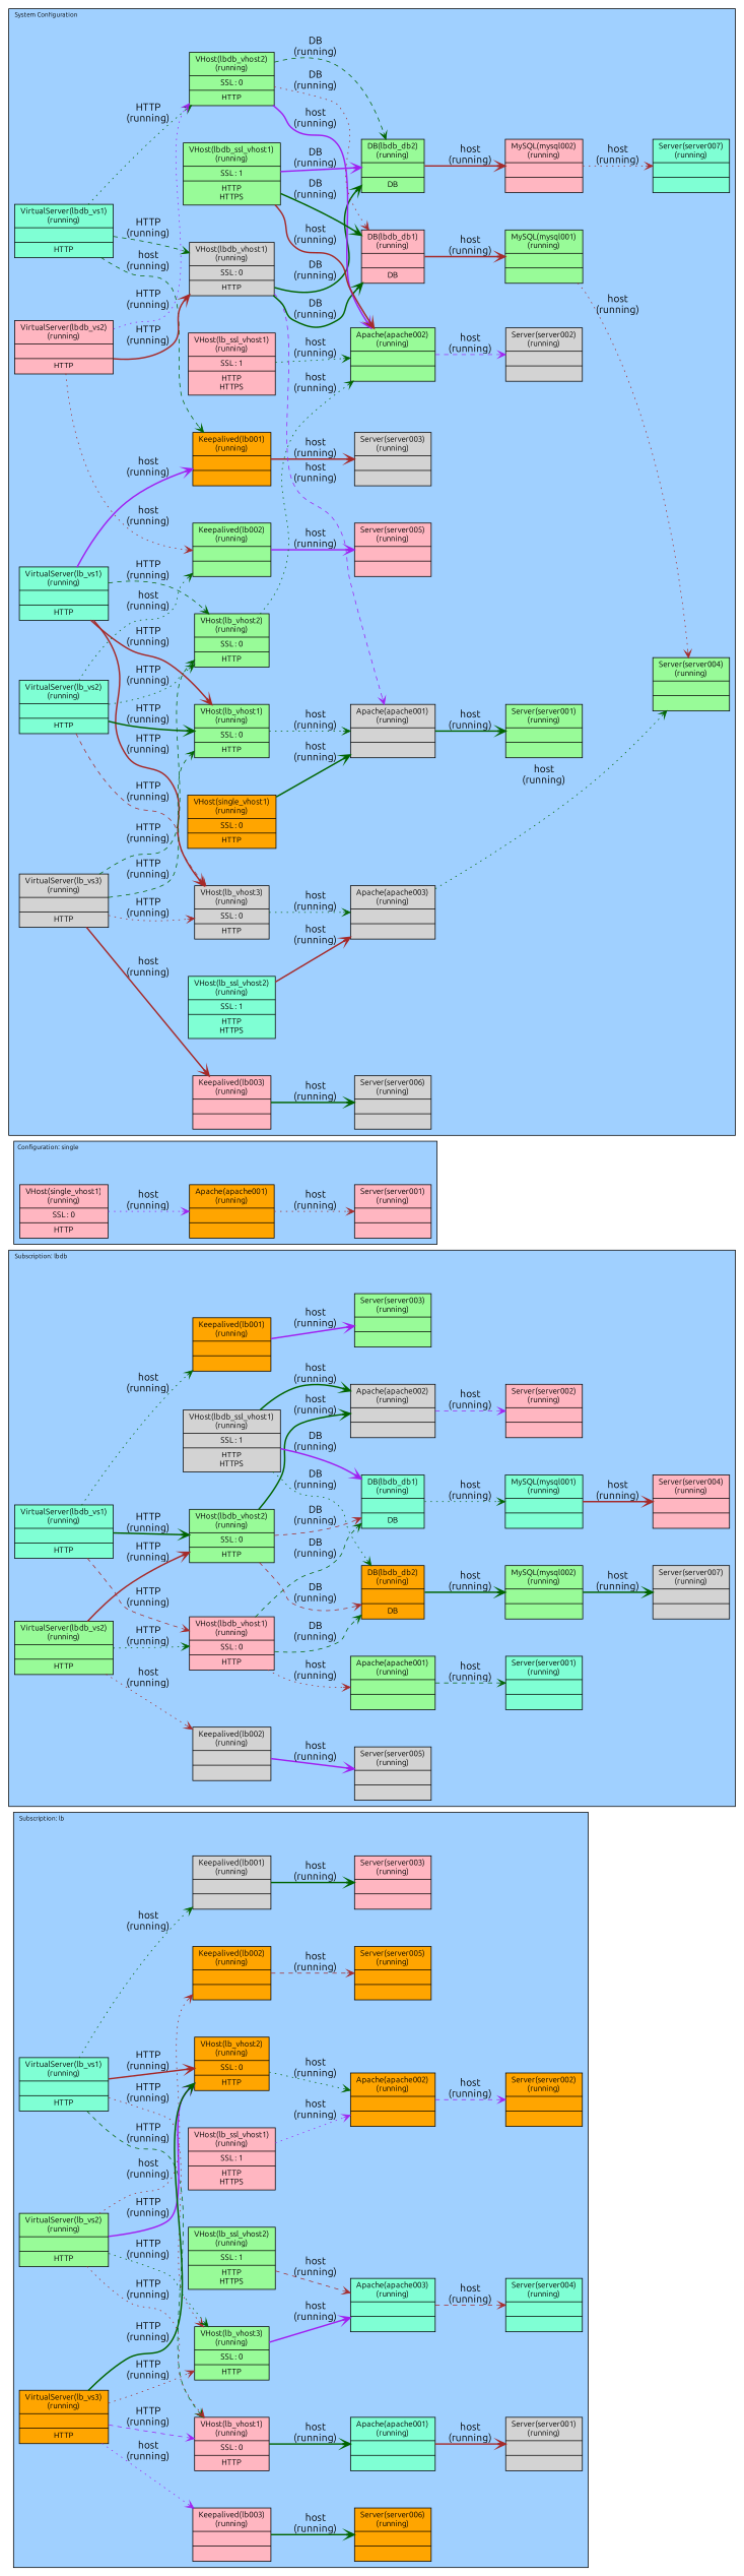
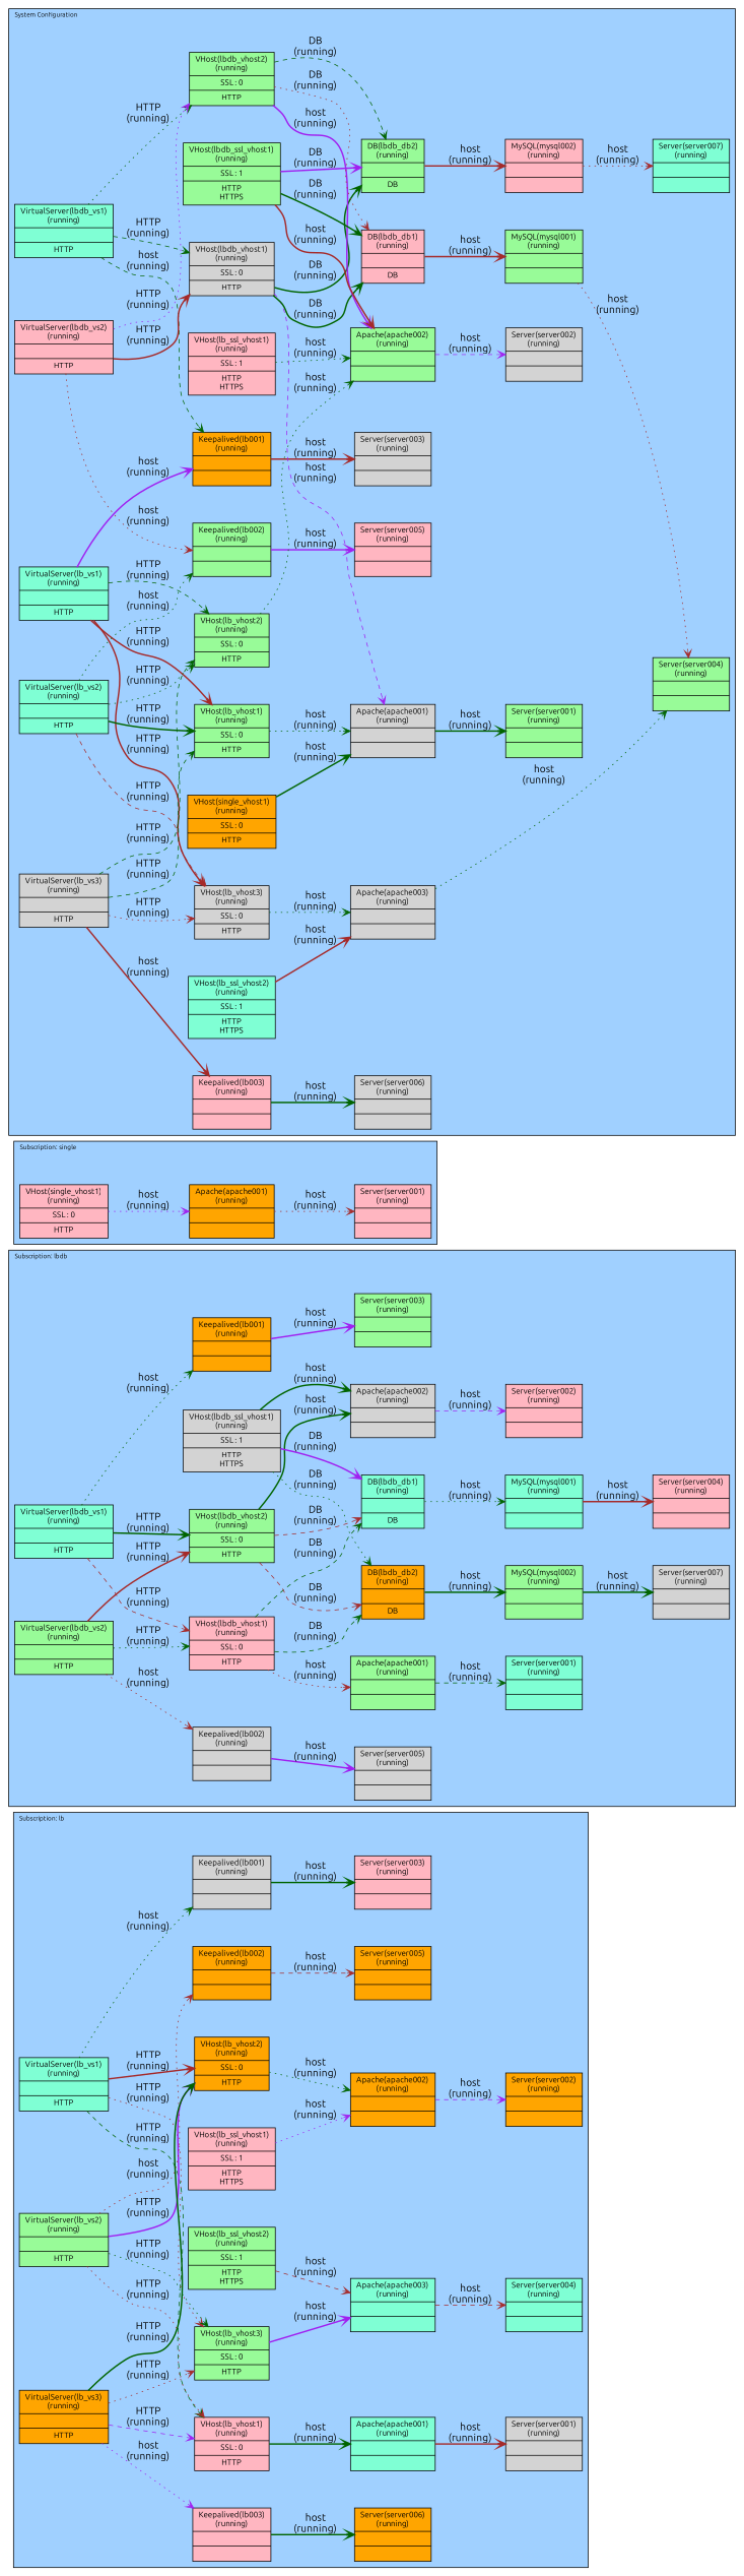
  digraph {
    rankdir=LR
    style=filled
    fontname=Ubuntu
    node [fillcolor=palegreen fontsize=11 shape=record style=filled fontname=Ubuntu]
    edge [arrowhead=open color="#000000" fontcolor="#000000" style=invis fontname=Ubuntu]
    n1 [fillcolor=aquamarine label="Apache(apache001)\n(running) |  | "]
    n2 [fillcolor=lightgrey label="Server(server001)\n(running) |  | "]
    n3 [fillcolor=orange label="Apache(apache002)\n(running) |  | "]
    n4 [fillcolor=orange label="Server(server002)\n(running) |  | "]
    n5 [fillcolor=aquamarine label="Apache(apache003)\n(running) |  | "]
    n6 [fillcolor=aquamarine label="Server(server004)\n(running) |  | "]
    n7 [fillcolor=lightpink label="VHost(lb_vhost1)\n(running) | SSL : 0\n | HTTP"]
    n8 [fillcolor=orange label="VHost(lb_vhost2)\n(running) | SSL : 0\n | HTTP"]
    n9 [fillcolor=lightpink label="VHost(lb_ssl_vhost1)\n(running) | SSL : 1\n | HTTP\nHTTPS"]
    n10 [label="VHost(lb_vhost3)\n(running) | SSL : 0\n | HTTP"]
    n11 [label="VHost(lb_ssl_vhost2)\n(running) | SSL : 1\n | HTTP\nHTTPS"]
    n12 [fillcolor=lightgrey label="Keepalived(lb001)\n(running) |  | "]
    n13 [fillcolor=lightpink label="Server(server003)\n(running) |  | "]
    n14 [fillcolor=orange label="Keepalived(lb002)\n(running) |  | "]
    n15 [fillcolor=orange label="Server(server005)\n(running) |  | "]
    n16 [fillcolor=lightpink label="Keepalived(lb003)\n(running) |  | "]
    n17 [fillcolor=orange label="Server(server006)\n(running) |  | "]
    n18 [fillcolor=aquamarine label="VirtualServer(lb_vs1)\n(running) |  | HTTP"]
    n19 [label="VirtualServer(lb_vs2)\n(running) |  | HTTP"]
    n20 [fillcolor=orange label="VirtualServer(lb_vs3)\n(running) |  | HTTP"]
    n21 [label="Apache(apache001)\n(running) |  | "]
    n22 [fillcolor=aquamarine label="Server(server001)\n(running) |  | "]
    n23 [fillcolor=lightgrey label="Apache(apache002)\n(running) |  | "]
    n24 [fillcolor=lightpink label="Server(server002)\n(running) |  | "]
    n25 [fillcolor=aquamarine label="MySQL(mysql001)\n(running) |  | "]
    n26 [fillcolor=lightpink label="Server(server004)\n(running) |  | "]
    n27 [label="MySQL(mysql002)\n(running) |  | "]
    n28 [fillcolor=lightgrey label="Server(server007)\n(running) |  | "]
    n29 [fillcolor=lightpink label="VHost(lbdb_vhost1)\n(running) | SSL : 0\n | HTTP"]
    n30 [label="VHost(lbdb_vhost2)\n(running) | SSL : 0\n | HTTP"]
    n31 [fillcolor=lightgrey label="VHost(lbdb_ssl_vhost1)\n(running) | SSL : 1\n | HTTP\nHTTPS"]
    n32 [fillcolor=aquamarine label="DB(lbdb_db1)\n(running) |  | DB"]
    n33 [fillcolor=orange label="DB(lbdb_db2)\n(running) |  | DB"]
    n34 [fillcolor=orange label="Keepalived(lb001)\n(running) |  | "]
    n35 [label="Server(server003)\n(running) |  | "]
    n36 [fillcolor=lightgrey label="Keepalived(lb002)\n(running) |  | "]
    n37 [fillcolor=lightgrey label="Server(server005)\n(running) |  | "]
    n38 [fillcolor=aquamarine label="VirtualServer(lbdb_vs1)\n(running) |  | HTTP"]
    n39 [label="VirtualServer(lbdb_vs2)\n(running) |  | HTTP"]
    n40 [fillcolor=orange label="Apache(apache001)\n(running) |  | "]
    n41 [fillcolor=lightpink label="Server(server001)\n(running) |  | "]
    n42 [fillcolor=lightpink label="VHost(single_vhost1)\n(running) | SSL : 0\n | HTTP"]
    n43 [label="Server(server001)\n(running) |  | "]
    n44 [fillcolor=lightgrey label="Apache(apache001)\n(running) |  | "]
    n45 [fillcolor=lightgrey label="Server(server002)\n(running) |  | "]
    n46 [label="Apache(apache002)\n(running) |  | "]
    n47 [label="Server(server004)\n(running) |  | "]
    n48 [fillcolor=lightgrey label="Apache(apache003)\n(running) |  | "]
    n49 [fillcolor=lightgrey label="Server(server003)\n(running) |  | "]
    n50 [fillcolor=orange label="Keepalived(lb001)\n(running) |  | "]
    n51 [fillcolor=lightpink label="Server(server005)\n(running) |  | "]
    n52 [label="Keepalived(lb002)\n(running) |  | "]
    n53 [fillcolor=lightgrey label="Server(server006)\n(running) |  | "]
    n54 [fillcolor=lightpink label="Keepalived(lb003)\n(running) |  | "]
    n55 [label="MySQL(mysql001)\n(running) |  | "]
    n56 [fillcolor=aquamarine label="Server(server007)\n(running) |  | "]
    n57 [fillcolor=lightpink label="MySQL(mysql002)\n(running) |  | "]
    n58 [label="VHost(lb_vhost1)\n(running) | SSL : 0\n | HTTP"]
    n59 [label="VHost(lb_vhost2)\n(running) | SSL : 0\n | HTTP"]
    n60 [fillcolor=lightpink label="VHost(lb_ssl_vhost1)\n(running) | SSL : 1\n | HTTP\nHTTPS"]
    n61 [fillcolor=lightgrey label="VHost(lb_vhost3)\n(running) | SSL : 0\n | HTTP"]
    n62 [fillcolor=aquamarine label="VHost(lb_ssl_vhost2)\n(running) | SSL : 1\n | HTTP\nHTTPS"]
    n63 [fillcolor=aquamarine label="VirtualServer(lb_vs1)\n(running) |  | HTTP"]
    n64 [fillcolor=aquamarine label="VirtualServer(lb_vs2)\n(running) |  | HTTP"]
    n65 [fillcolor=lightgrey label="VirtualServer(lb_vs3)\n(running) |  | HTTP"]
    n66 [fillcolor=lightgrey label="VHost(lbdb_vhost1)\n(running) | SSL : 0\n | HTTP"]
    n67 [label="VHost(lbdb_vhost2)\n(running) | SSL : 0\n | HTTP"]
    n68 [label="VHost(lbdb_ssl_vhost1)\n(running) | SSL : 1\n | HTTP\nHTTPS"]
    n69 [fillcolor=lightpink label="DB(lbdb_db1)\n(running) |  | DB"]
    n70 [label="DB(lbdb_db2)\n(running) |  | DB"]
    n71 [fillcolor=aquamarine label="VirtualServer(lbdb_vs1)\n(running) |  | HTTP"]
    n72 [fillcolor=lightpink label="VirtualServer(lbdb_vs2)\n(running) |  | HTTP"]
    n73 [fillcolor=orange label="VHost(single_vhost1)\n(running) | SSL : 0\n | HTTP"]
    subgraph cluster_1 {
      color="#000000"
      fillcolor="#a0d0ff"
      fontcolor="#000000"
      fontsize=8.8
      label="Subscription: lb"
      labeljust=l
      labelloc=top
      n1
      n2
      n3
      n4
      n5
      n6
      n7
      n8
      n9
      n10
      n11
      n12
      n13
      n14
      n15
      n16
      n17
      n18
      n19
      n20
    }
    subgraph cluster_2 {
      color="#000000"
      fillcolor="#a0d0ff"
      fontcolor="#000000"
      fontsize=8.8
      label="Subscription: lbdb"
      labeljust=l
      labelloc=top
      n21
      n22
      n23
      n24
      n25
      n26
      n27
      n28
      n29
      n30
      n31
      n32
      n33
      n34
      n35
      n36
      n37
      n38
      n39
    }
    subgraph cluster_3 {
      color="#000000"
      fillcolor="#a0d0ff"
      fontcolor="#000000"
      fontsize=8.8
-     label="Configuration: single"
+     label="Subscription: single"
      labeljust=l
      labelloc=top
      n40
      n41
      n42
    }
    subgraph cluster_4 {
      color="#000000"
      fillcolor="#a0d0ff"
      fontcolor="#000000"
      fontsize=8.8
      label="System Configuration"
      labeljust=l
      labelloc=top
      n43
      n44
      n45
      n46
      n47
      n48
      n49
      n50
      n51
      n52
      n53
      n54
      n55
      n56
      n57
      n58
      n59
      n60
      n61
      n62
      n63
      n64
      n65
      n66
      n67
      n68
      n69
      n70
      n71
      n72
      n73
    }
    n1 -> n1 [label=forced_edge]
    n1 -> n2 [color=brown label="host\n(running)" style=bold]
    n2 -> n2 [label=forced_edge]
    n3 -> n3 [label=forced_edge]
    n3 -> n4 [color=purple label="host\n(running)" style=dashed]
    n4 -> n4 [label=forced_edge]
    n5 -> n5 [label=forced_edge]
    n5 -> n6 [color=brown label="host\n(running)" style=dashed]
    n6 -> n6 [label=forced_edge]
    n7 -> n1 [color=darkgreen label="host\n(running)" style=bold]
    n7 -> n7 [label=forced_edge]
    n8 -> n3 [color=darkgreen label="host\n(running)" style=dotted]
    n8 -> n8 [label=forced_edge]
    n9 -> n3 [color=purple label="host\n(running)" style=dotted]
    n9 -> n9 [label=forced_edge]
    n10 -> n5 [color=purple label="host\n(running)" style=bold]
    n10 -> n10 [label=forced_edge]
    n11 -> n5 [color=brown label="host\n(running)" style=dashed]
    n11 -> n11 [label=forced_edge]
    n12 -> n12 [label=forced_edge]
    n12 -> n13 [color=darkgreen label="host\n(running)" style=bold]
    n13 -> n13 [label=forced_edge]
    n14 -> n14 [label=forced_edge]
    n14 -> n15 [color=brown label="host\n(running)" style=dashed]
    n15 -> n15 [label=forced_edge]
    n16 -> n16 [label=forced_edge]
    n16 -> n17 [color=darkgreen label="host\n(running)" style=bold]
    n17 -> n17 [label=forced_edge]
    n18 -> n7 [color=darkgreen label="HTTP\n(running)" style=dashed]
    n18 -> n8 [color=brown label="HTTP\n(running)" style=bold]
    n18 -> n10 [color=brown label="HTTP\n(running)" style=dotted]
    n18 -> n12 [color=darkgreen label="host\n(running)" style=dotted]
    n18 -> n18 [label=forced_edge]
    n19 -> n7 [color=brown label="HTTP\n(running)" style=dotted]
    n19 -> n8 [color=purple label="HTTP\n(running)" style=bold]
    n19 -> n10 [color=darkgreen label="HTTP\n(running)" style=dotted]
    n19 -> n14 [color=brown label="host\n(running)" style=dotted]
    n19 -> n19 [label=forced_edge]
    n20 -> n7 [color=purple label="HTTP\n(running)" style=dashed]
    n20 -> n8 [color=darkgreen label="HTTP\n(running)" style=bold]
    n20 -> n10 [color=brown label="HTTP\n(running)" style=dotted]
    n20 -> n16 [color=purple label="host\n(running)" style=dotted]
    n20 -> n20 [label=forced_edge]
    n21 -> n21 [label=forced_edge]
    n21 -> n22 [color=darkgreen label="host\n(running)" style=dashed]
    n22 -> n22 [label=forced_edge]
    n23 -> n23 [label=forced_edge]
    n23 -> n24 [color=purple label="host\n(running)" style=dashed]
    n24 -> n24 [label=forced_edge]
    n25 -> n25 [label=forced_edge]
    n25 -> n26 [color=brown label="host\n(running)" style=bold]
    n26 -> n26 [label=forced_edge]
    n27 -> n27 [label=forced_edge]
    n27 -> n28 [color=darkgreen label="host\n(running)" style=bold]
    n28 -> n28 [label=forced_edge]
    n29 -> n21 [color=brown label="host\n(running)" style=dotted]
    n29 -> n29 [label=forced_edge]
    n29 -> n32 [color=darkgreen label="DB\n(running)" style=dashed]
    n29 -> n33 [color=darkgreen label="DB\n(running)" style=dashed]
    n30 -> n23 [color=darkgreen label="host\n(running)" style=bold]
    n30 -> n30 [label=forced_edge]
    n30 -> n32 [color=brown label="DB\n(running)" style=dashed]
    n30 -> n33 [color=brown label="DB\n(running)" style=dashed]
    n31 -> n23 [color=darkgreen label="host\n(running)" style=bold]
    n31 -> n31 [label=forced_edge]
    n31 -> n32 [color=purple label="DB\n(running)" style=bold]
    n31 -> n33 [color=darkgreen label="DB\n(running)" style=dotted]
    n32 -> n25 [color=darkgreen label="host\n(running)" style=dotted]
    n32 -> n32 [label=forced_edge]
    n33 -> n27 [color=darkgreen label="host\n(running)" style=bold]
    n33 -> n33 [label=forced_edge]
    n34 -> n34 [label=forced_edge]
    n34 -> n35 [color=purple label="host\n(running)" style=bold]
    n35 -> n35 [label=forced_edge]
    n36 -> n36 [label=forced_edge]
    n36 -> n37 [color=purple label="host\n(running)" style=bold]
    n37 -> n37 [label=forced_edge]
    n38 -> n29 [color=brown label="HTTP\n(running)" style=dashed]
    n38 -> n30 [color=darkgreen label="HTTP\n(running)" style=bold]
    n38 -> n34 [color=darkgreen label="host\n(running)" style=dotted]
    n38 -> n38 [label=forced_edge]
    n39 -> n29 [color=darkgreen label="HTTP\n(running)" style=dotted]
    n39 -> n30 [color=brown label="HTTP\n(running)" style=bold]
    n39 -> n36 [color=brown label="host\n(running)" style=dotted]
    n39 -> n39 [label=forced_edge]
    n40 -> n40 [label=forced_edge]
    n40 -> n41 [color=brown label="host\n(running)" style=dotted]
    n41 -> n41 [label=forced_edge]
    n42 -> n40 [color=purple label="host\n(running)" style=dotted]
    n42 -> n42 [label=forced_edge]
    n43 -> n43 [label=forced_edge]
    n44 -> n43 [color=darkgreen label="host\n(running)" style=bold]
    n44 -> n44 [label=forced_edge]
    n45 -> n45 [label=forced_edge]
    n46 -> n45 [color=purple label="host\n(running)" style=dashed]
    n46 -> n46 [label=forced_edge]
    n47 -> n47 [label=forced_edge]
    n48 -> n47 [color=darkgreen label="host\n(running)" style=dotted]
    n48 -> n48 [label=forced_edge]
    n49 -> n49 [label=forced_edge]
    n50 -> n49 [color=brown label="host\n(running)" style=bold]
    n50 -> n50 [label=forced_edge]
    n51 -> n51 [label=forced_edge]
    n52 -> n51 [color=purple label="host\n(running)" style=bold]
    n52 -> n52 [label=forced_edge]
    n53 -> n53 [label=forced_edge]
    n54 -> n53 [color=darkgreen label="host\n(running)" style=bold]
    n54 -> n54 [label=forced_edge]
    n55 -> n47 [color=brown label="host\n(running)" style=dotted]
    n55 -> n55 [label=forced_edge]
    n56 -> n56 [label=forced_edge]
    n57 -> n56 [color=brown label="host\n(running)" style=dotted]
    n57 -> n57 [label=forced_edge]
    n58 -> n44 [color=darkgreen label="host\n(running)" style=dotted]
    n58 -> n58 [label=forced_edge]
    n59 -> n46 [color=darkgreen label="host\n(running)" style=dotted]
    n59 -> n59 [label=forced_edge]
    n60 -> n46 [color=darkgreen label="host\n(running)" style=dotted]
    n60 -> n60 [label=forced_edge]
    n61 -> n48 [color=darkgreen label="host\n(running)" style=dotted]
    n61 -> n61 [label=forced_edge]
    n62 -> n48 [color=brown label="host\n(running)" style=bold]
    n62 -> n62 [label=forced_edge]
    n63 -> n50 [color=purple label="host\n(running)" style=bold]
    n63 -> n58 [color=brown label="HTTP\n(running)" style=bold]
    n63 -> n59 [color=darkgreen label="HTTP\n(running)" style=dashed]
    n63 -> n61 [color=brown label="HTTP\n(running)" style=bold]
    n63 -> n63 [label=forced_edge]
    n64 -> n52 [color=darkgreen label="host\n(running)" style=dotted]
    n64 -> n58 [color=darkgreen label="HTTP\n(running)" style=bold]
    n64 -> n59 [color=darkgreen label="HTTP\n(running)" style=dotted]
    n64 -> n61 [color=brown label="HTTP\n(running)" style=dashed]
    n64 -> n64 [label=forced_edge]
    n65 -> n54 [color=brown label="host\n(running)" style=bold]
    n65 -> n58 [color=darkgreen label="HTTP\n(running)" style=dashed]
    n65 -> n59 [color=darkgreen label="HTTP\n(running)" style=dashed]
    n65 -> n61 [color=brown label="HTTP\n(running)" style=dotted]
    n65 -> n65 [label=forced_edge]
    n66 -> n44 [color=purple label="host\n(running)" style=dashed]
    n66 -> n66 [label=forced_edge]
    n66 -> n69 [color=darkgreen label="DB\n(running)" style=bold]
    n66 -> n70 [color=darkgreen label="DB\n(running)" style=bold]
    n67 -> n46 [color=purple label="host\n(running)" style=bold]
    n67 -> n67 [label=forced_edge]
    n67 -> n69 [color=brown label="DB\n(running)" style=dotted]
    n67 -> n70 [color=darkgreen label="DB\n(running)" style=dashed]
    n68 -> n46 [color=brown label="host\n(running)" style=bold]
    n68 -> n68 [label=forced_edge]
    n68 -> n69 [color=darkgreen label="DB\n(running)" style=bold]
    n68 -> n70 [color=purple label="DB\n(running)" style=bold]
    n69 -> n55 [color=brown label="host\n(running)" style=bold]
    n69 -> n69 [label=forced_edge]
    n70 -> n57 [color=brown label="host\n(running)" style=bold]
    n70 -> n70 [label=forced_edge]
    n71 -> n50 [color=darkgreen label="host\n(running)" style=dashed]
    n71 -> n66 [color=darkgreen label="HTTP\n(running)" style=dashed]
    n71 -> n67 [color=darkgreen label="HTTP\n(running)" style=dotted]
    n71 -> n71 [label=forced_edge]
    n72 -> n52 [color=brown label="host\n(running)" style=dotted]
    n72 -> n66 [color=brown label="HTTP\n(running)" style=bold]
    n72 -> n67 [color=purple label="HTTP\n(running)" style=dotted]
    n72 -> n72 [label=forced_edge]
    n73 -> n44 [color=darkgreen label="host\n(running)" style=bold]
    n73 -> n73 [label=forced_edge]
  }
